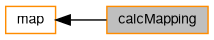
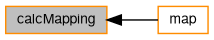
  digraph {
    rankdir=LR
    node [color=darkorange fontname=FreeSans fontsize=10 shape=record]
    n1 [fillcolor=grey75 fontcolor=black height=0.2 label=calcMapping style=filled width=0.4]
    n2 [height=0.2 label=map width=0.4]
-   n2 -> n1 [color=black dir=back fontname=FreeSans fontsize=10 labelfontname=FreeSans labelfontsize=10 style=solid]
+   n1 -> n2 [color=black dir=back fontname=FreeSans fontsize=10 labelfontname=FreeSans labelfontsize=10 style=solid]
  }
